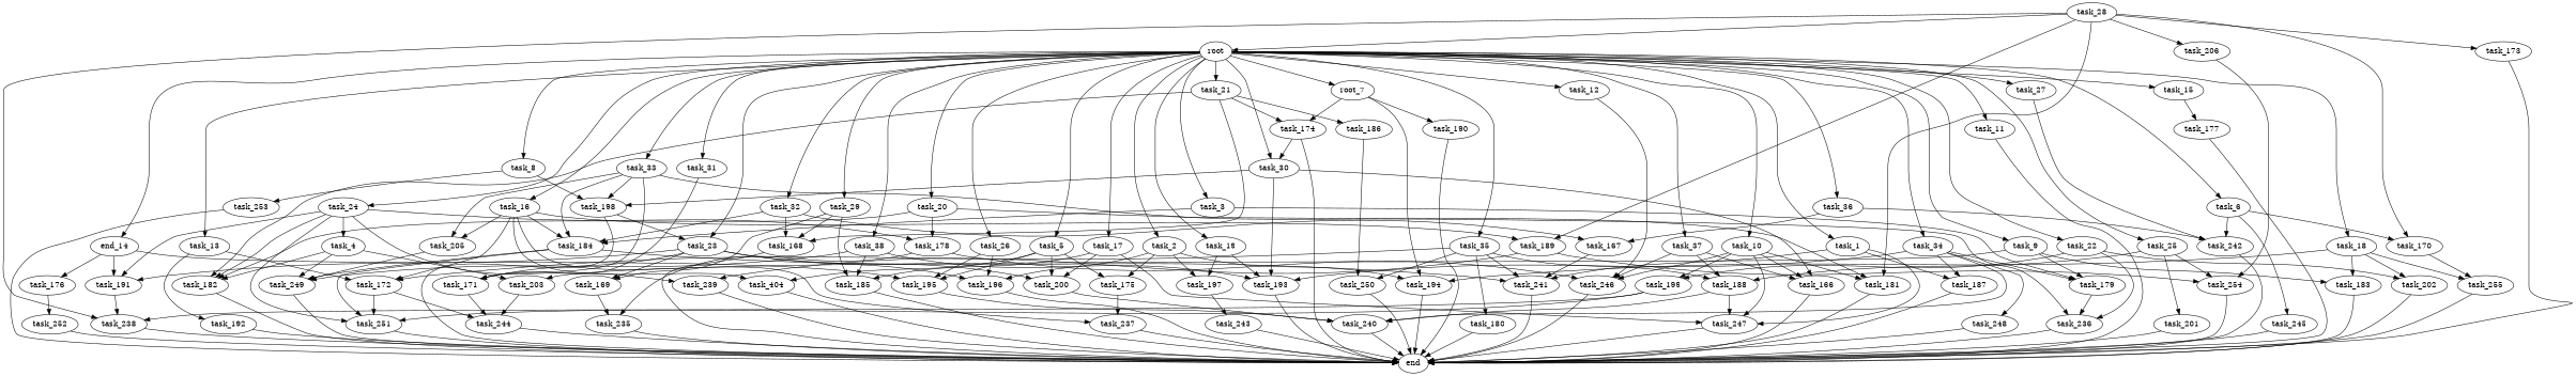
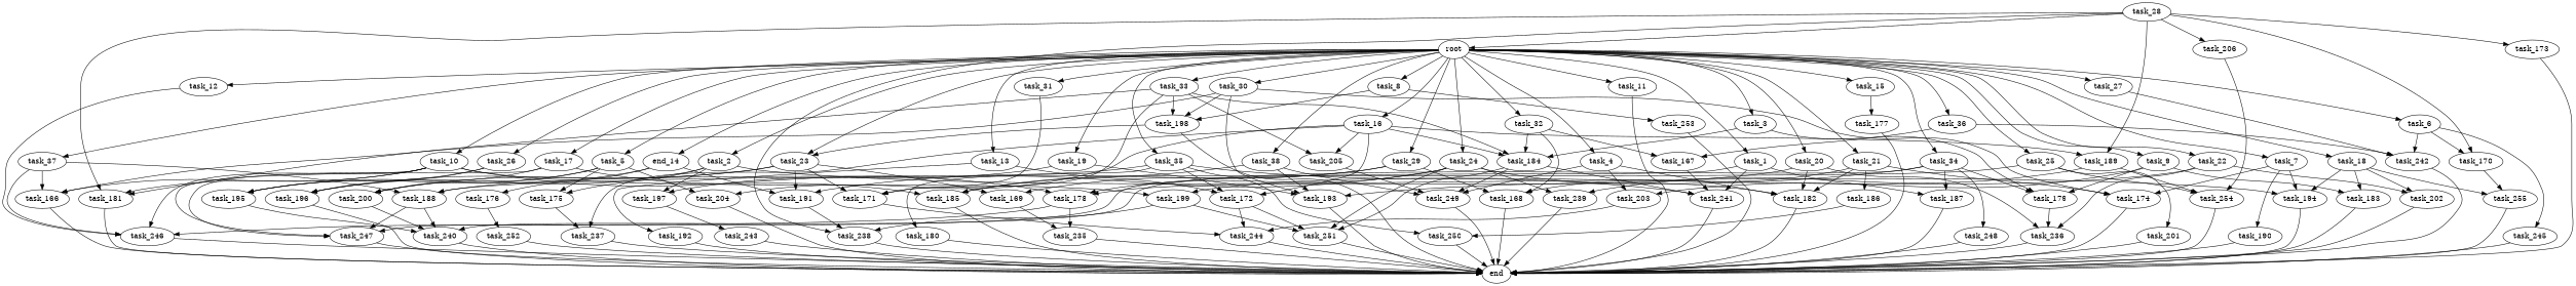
  digraph {
    fontname="DejaVu Serif"
    node [fontname="DejaVu Serif"]
    edge [fontname="DejaVu Serif"]
    root
    task_1
    task_2
    task_3
    task_4
    task_5
    task_6
-   task_7 [label=root_7]
+   task_7
    task_8
    task_9
    task_10
    task_11
    task_12
    task_13
    n15 [label=end_14]
    task_15
    task_16
    task_17
    task_18
    task_19
    task_20
    task_21
    task_22
    task_23
    task_24
    task_25
    task_26
    task_27
    task_29
    task_30
    task_31
    task_32
    task_33
    task_34
    task_35
    task_36
    task_37
    task_38
    task_187
    task_241
    task_247
    task_175
    task_194
    task_196
    task_197
    task_179
    task_184
    task_182
    task_203
    task_249
    task_195
    task_200
-   task_204 [label=task_404]
+   task_204
    task_170
    task_242
    task_245
    task_174
    task_190
    task_198
    task_253
    task_183
    task_166
    task_178
    task_181
    task_199
    task_246
    end
    task_172
    task_192
    task_176
    task_191
    task_177
    task_189
    task_205
    task_237
    task_185
    task_202
    task_255
    task_193
    task_236
    task_168
    task_186
    task_169
    task_171
    task_239
    task_251
    task_188
    task_201
    task_254
    task_28
    task_173
    task_206
    task_238
    task_167
    task_240
    task_248
    task_180
    task_250
    task_243
    task_244
    task_235
    task_252
    root -> task_1
    root -> task_2
    root -> task_3
-   task_24 -> task_4
+   root -> task_4
    root -> task_5
    root -> task_6
    root -> task_7
    root -> task_8
    root -> task_9
    root -> task_10
    root -> task_11
    root -> task_12
    root -> task_13
    root -> n15
    root -> task_15
    root -> task_16
    root -> task_17
    root -> task_18
    root -> task_19
    root -> task_20
    root -> task_21
    root -> task_22
    root -> task_23
    root -> task_24
    root -> task_25
    root -> task_26
    root -> task_27
    root -> task_29
    root -> task_30
    root -> task_31
    root -> task_32
    root -> task_33
    root -> task_34
    root -> task_35
    root -> task_36
    root -> task_37
    root -> task_38
    task_1 -> task_187
    task_1 -> task_241
    task_1 -> task_247
    task_2 -> task_175
    task_2 -> task_194
    task_2 -> task_196
    task_2 -> task_197
    task_3 -> task_179
    task_3 -> task_184
    task_4 -> task_182
    task_4 -> task_203
    task_4 -> task_249
    task_5 -> task_175
    task_5 -> task_195
    task_5 -> task_200
    task_5 -> task_204
    task_6 -> task_170
    task_6 -> task_242
    task_6 -> task_245
    task_7 -> task_194
    task_7 -> task_174
    task_7 -> task_190
    task_8 -> task_198
    task_8 -> task_253
    task_9 -> task_179
    task_9 -> task_203
    task_9 -> task_183
    task_10 -> task_247
    task_10 -> task_166
+   task_10 -> task_178
    task_10 -> task_181
    task_10 -> task_199
    task_10 -> task_246
    task_11 -> end
    task_12 -> task_246
    task_13 -> task_172
    task_13 -> task_192
    n15 -> task_195
    n15 -> task_176
    n15 -> task_191
    task_15 -> task_177
    task_16 -> task_184
    task_16 -> task_204
    task_16 -> task_172
    task_16 -> task_189
    task_16 -> task_205
    task_16 -> task_237
    task_17 -> task_247
    task_17 -> task_200
    task_17 -> task_185
    task_18 -> task_194
    task_18 -> task_183
    task_18 -> task_202
    task_18 -> task_255
    task_19 -> task_197
    task_19 -> task_193
    task_20 -> task_182
    task_20 -> task_178
    task_20 -> task_236
    task_21 -> task_182
    task_21 -> task_174
    task_21 -> task_168
    task_21 -> task_186
    task_22 -> task_199
    task_22 -> task_202
    task_22 -> task_236
    task_23 -> task_196
    task_23 -> task_200
    task_23 -> task_191
    task_23 -> task_169
    task_23 -> task_171
    task_24 -> task_182
    task_24 -> task_178
    task_24 -> task_191
    task_24 -> task_239
    task_24 -> task_251
    task_25 -> task_188
    task_25 -> task_201
    task_25 -> task_254
    task_26 -> task_196
    task_26 -> task_195
    task_27 -> task_242
    task_29 -> task_185
    task_29 -> task_168
    task_29 -> task_169
-   task_174 -> task_30
+   task_30 -> task_174
    task_30 -> task_198
    task_30 -> task_166
    task_30 -> task_193
    task_31 -> task_171
    task_32 -> task_184
    task_32 -> task_168
    task_32 -> task_167
    task_33 -> task_184
    task_33 -> task_198
    task_33 -> task_181
    task_33 -> task_205
    task_33 -> task_171
    task_34 -> task_187
    task_34 -> task_179
    task_34 -> task_193
    task_34 -> task_240
    task_34 -> task_248
    task_35 -> task_241
    task_35 -> task_172
    task_35 -> task_188
    task_35 -> task_180
    task_35 -> task_250
    task_36 -> task_242
    task_36 -> task_167
    task_37 -> task_166
    task_37 -> task_246
    task_37 -> task_188
    task_38 -> task_249
    task_38 -> task_185
    task_38 -> task_193
    task_187 -> end
    task_241 -> end
    task_247 -> end
    task_175 -> task_237
    task_194 -> end
    task_196 -> end
    task_197 -> task_243
    task_179 -> task_236
    task_184 -> task_241
    task_184 -> task_249
    task_184 -> task_251
    task_182 -> end
    task_203 -> task_244
    task_249 -> end
    task_195 -> task_240
    task_200 -> task_240
    task_204 -> end
    task_170 -> task_255
    task_242 -> end
    task_245 -> end
    task_174 -> end
    task_190 -> end
    task_198 -> task_23
    task_198 -> end
    task_253 -> end
    task_183 -> end
    task_166 -> end
    task_178 -> task_246
    task_178 -> task_235
    task_181 -> end
    task_199 -> task_251
    task_199 -> task_238
    task_246 -> end
    task_172 -> task_251
    task_172 -> task_244
    task_192 -> end
    task_176 -> task_252
    task_191 -> task_238
    task_177 -> end
    task_189 -> task_239
    task_189 -> task_254
    task_205 -> task_249
    task_237 -> end
    task_185 -> end
    task_202 -> end
    task_255 -> end
    task_193 -> end
    task_236 -> end
    task_168 -> end
    task_186 -> task_250
    task_169 -> task_235
    task_171 -> task_244
    task_239 -> end
    task_251 -> end
    task_188 -> task_247
    task_188 -> task_240
    task_201 -> end
    task_254 -> end
    task_28 -> root
    task_28 -> task_170
    task_28 -> task_181
    task_28 -> task_189
    task_28 -> task_173
    task_28 -> task_206
    task_28 -> task_238
    task_173 -> end
    task_206 -> task_254
    task_238 -> end
    task_167 -> task_241
    task_240 -> end
    task_248 -> end
    task_180 -> end
    task_250 -> end
    task_243 -> end
    task_244 -> end
    task_235 -> end
    task_252 -> end
  }
